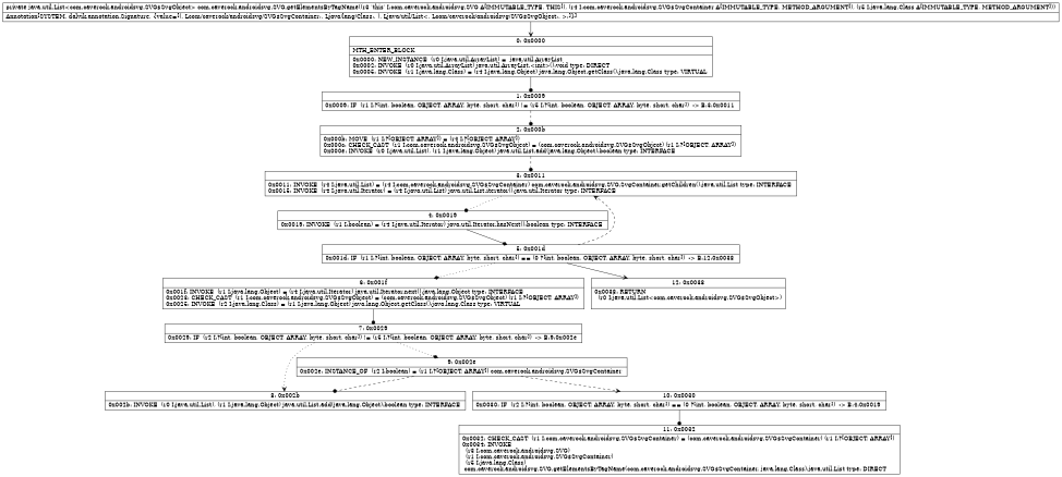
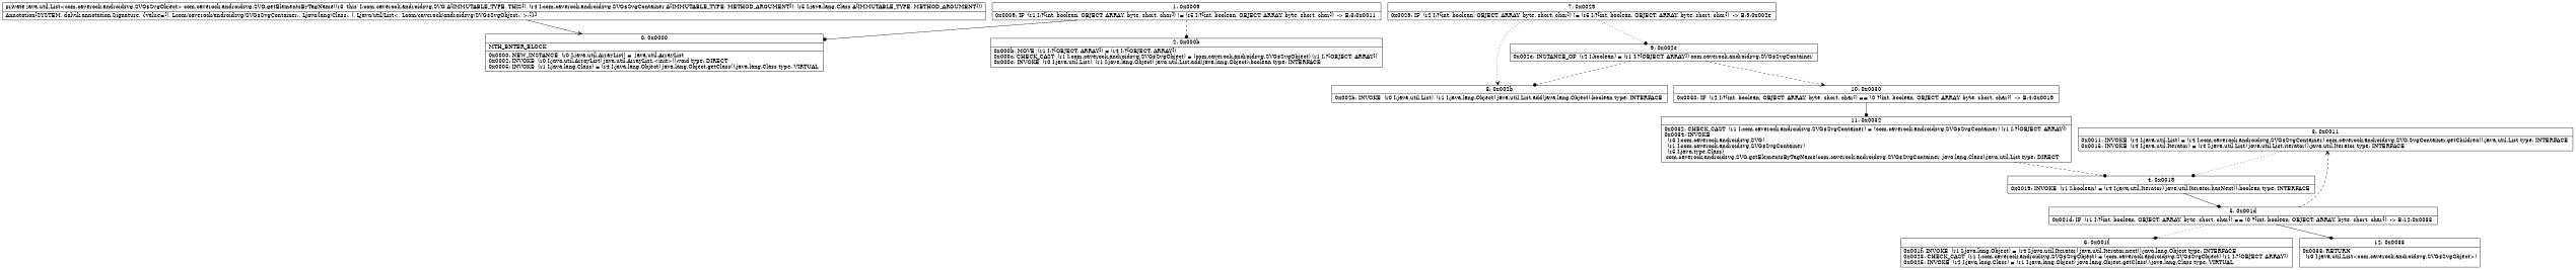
  digraph {
    node [shape=record]
    edge [arrowhead=dot style=solid]
    n1 [label="{0\:\ 0x0000|MTH_ENTER_BLOCK\l|0x0000: NEW_INSTANCE  (r0 I:java.util.ArrayList) =  java.util.ArrayList \l0x0002: INVOKE  (r0 I:java.util.ArrayList) java.util.ArrayList.\<init\>():void type: DIRECT \l0x0005: INVOKE  (r1 I:java.lang.Class) = (r4 I:java.lang.Object) java.lang.Object.getClass():java.lang.Class type: VIRTUAL \l}"]
    n2 [label="{1\:\ 0x0009|0x0009: IF  (r1 I:?[int, boolean, OBJECT, ARRAY, byte, short, char]) != (r5 I:?[int, boolean, OBJECT, ARRAY, byte, short, char])  \-\> B:3:0x0011 \l}"]
    n3 [label="{2\:\ 0x000b|0x000b: MOVE  (r1 I:?[OBJECT, ARRAY]) = (r4 I:?[OBJECT, ARRAY]) \l0x000c: CHECK_CAST  (r1 I:com.caverock.androidsvg.SVG$SvgObject) = (com.caverock.androidsvg.SVG$SvgObject) (r1 I:?[OBJECT, ARRAY]) \l0x000e: INVOKE  (r0 I:java.util.List), (r1 I:java.lang.Object) java.util.List.add(java.lang.Object):boolean type: INTERFACE \l}"]
    n4 [label="{3\:\ 0x0011|0x0011: INVOKE  (r4 I:java.util.List) = (r4 I:com.caverock.androidsvg.SVG$SvgContainer) com.caverock.androidsvg.SVG.SvgContainer.getChildren():java.util.List type: INTERFACE \l0x0015: INVOKE  (r4 I:java.util.Iterator) = (r4 I:java.util.List) java.util.List.iterator():java.util.Iterator type: INTERFACE \l}"]
    n5 [label="{4\:\ 0x0019|0x0019: INVOKE  (r1 I:boolean) = (r4 I:java.util.Iterator) java.util.Iterator.hasNext():boolean type: INTERFACE \l}"]
    n6 [label="{5\:\ 0x001d|0x001d: IF  (r1 I:?[int, boolean, OBJECT, ARRAY, byte, short, char]) == (0 ?[int, boolean, OBJECT, ARRAY, byte, short, char])  \-\> B:12:0x0038 \l}"]
    n7 [label="{6\:\ 0x001f|0x001f: INVOKE  (r1 I:java.lang.Object) = (r4 I:java.util.Iterator) java.util.Iterator.next():java.lang.Object type: INTERFACE \l0x0023: CHECK_CAST  (r1 I:com.caverock.androidsvg.SVG$SvgObject) = (com.caverock.androidsvg.SVG$SvgObject) (r1 I:?[OBJECT, ARRAY]) \l0x0025: INVOKE  (r2 I:java.lang.Class) = (r1 I:java.lang.Object) java.lang.Object.getClass():java.lang.Class type: VIRTUAL \l}"]
    n8 [label="{12\:\ 0x0038|0x0038: RETURN  \l  (r0 I:java.util.List\<com.caverock.androidsvg.SVG$SvgObject\>)\l \l}"]
    n9 [label="{7\:\ 0x0029|0x0029: IF  (r2 I:?[int, boolean, OBJECT, ARRAY, byte, short, char]) != (r5 I:?[int, boolean, OBJECT, ARRAY, byte, short, char])  \-\> B:9:0x002e \l}"]
    n10 [label="{8\:\ 0x002b|0x002b: INVOKE  (r0 I:java.util.List), (r1 I:java.lang.Object) java.util.List.add(java.lang.Object):boolean type: INTERFACE \l}"]
    n11 [label="{9\:\ 0x002e|0x002e: INSTANCE_OF  (r2 I:boolean) = (r1 I:?[OBJECT, ARRAY]) com.caverock.androidsvg.SVG$SvgContainer \l}"]
    n12 [label="{10\:\ 0x0030|0x0030: IF  (r2 I:?[int, boolean, OBJECT, ARRAY, byte, short, char]) == (0 ?[int, boolean, OBJECT, ARRAY, byte, short, char])  \-\> B:4:0x0019 \l}"]
-   n13 [label="{11\:\ 0x0032|0x0032: CHECK_CAST  (r1 I:com.caverock.androidsvg.SVG$SvgContainer) = (com.caverock.androidsvg.SVG$SvgContainer) (r1 I:?[OBJECT, ARRAY]) \l0x0034: INVOKE  \l  (r3 I:com.caverock.androidsvg.SVG)\l  (r1 I:com.caverock.androidsvg.SVG$SvgContainer)\l  (r5 I:java.lang.Class)\l com.caverock.androidsvg.SVG.getElementsByTagName(com.caverock.androidsvg.SVG$SvgContainer, java.lang.Class):java.util.List type: DIRECT \l}"]
+   n13 [label="{11\:\ 0x0032|0x0032: CHECK_CAST  (r1 I:com.caverock.androidsvg.SVG$SvgContainer) = (com.caverock.androidsvg.SVG$SvgContainer) (r1 I:?[OBJECT, ARRAY]) \l0x0034: INVOKE  \l  (r3 I:com.caverock.androidsvg.SVG)\l  (r1 I:com.caverock.androidsvg.SVG$SvgContainer)\l  (r5 I:java.type.Class)\l com.caverock.androidsvg.SVG.getElementsByTagName(com.caverock.androidsvg.SVG$SvgContainer, java.lang.Class):java.util.List type: DIRECT \l}"]
    n14 [label="{private java.util.List\<com.caverock.androidsvg.SVG$SvgObject\> com.caverock.androidsvg.SVG.getElementsByTagName((r3 'this' I:com.caverock.androidsvg.SVG A[IMMUTABLE_TYPE, THIS]), (r4 I:com.caverock.androidsvg.SVG$SvgContainer A[IMMUTABLE_TYPE, METHOD_ARGUMENT]), (r5 I:java.lang.Class A[IMMUTABLE_TYPE, METHOD_ARGUMENT]))  | Annotation[SYSTEM, dalvik.annotation.Signature, \{value=[(, Lcom\/caverock\/androidsvg\/SVG$SvgContainer;, Ljava\/lang\/Class;, ), Ljava\/util\/List\<, Lcom\/caverock\/androidsvg\/SVG$SvgObject;, \>;]\}]\l}"]
-   n1 -> n2
+   n2 -> n1
    n2 -> n3 [style=dashed]
-   n3 -> n4 [style=dashed]
    n4 -> n5 [style=dotted]
    n5 -> n6 [arrowhead=diamond]
    n6 -> n4 [arrowhead=vee style=dashed]
    n6 -> n7 [arrowhead=diamond style=dotted]
-   n6 -> n8 [arrowhead=vee]
-   n7 -> n9
+   n6 -> n8 [arrowhead=diamond]
    n9 -> n10 [arrowhead=vee style=dotted]
-   n9 -> n11 [arrowhead=diamond style=dotted]
+   n9 -> n11 [style=dotted]
    n11 -> n10 [style=dashed]
    n11 -> n12 [arrowhead=vee style=dashed]
    n12 -> n13
+   n13 -> n5 [style=dashed]
    n14 -> n1 [arrowhead=vee]
  }
